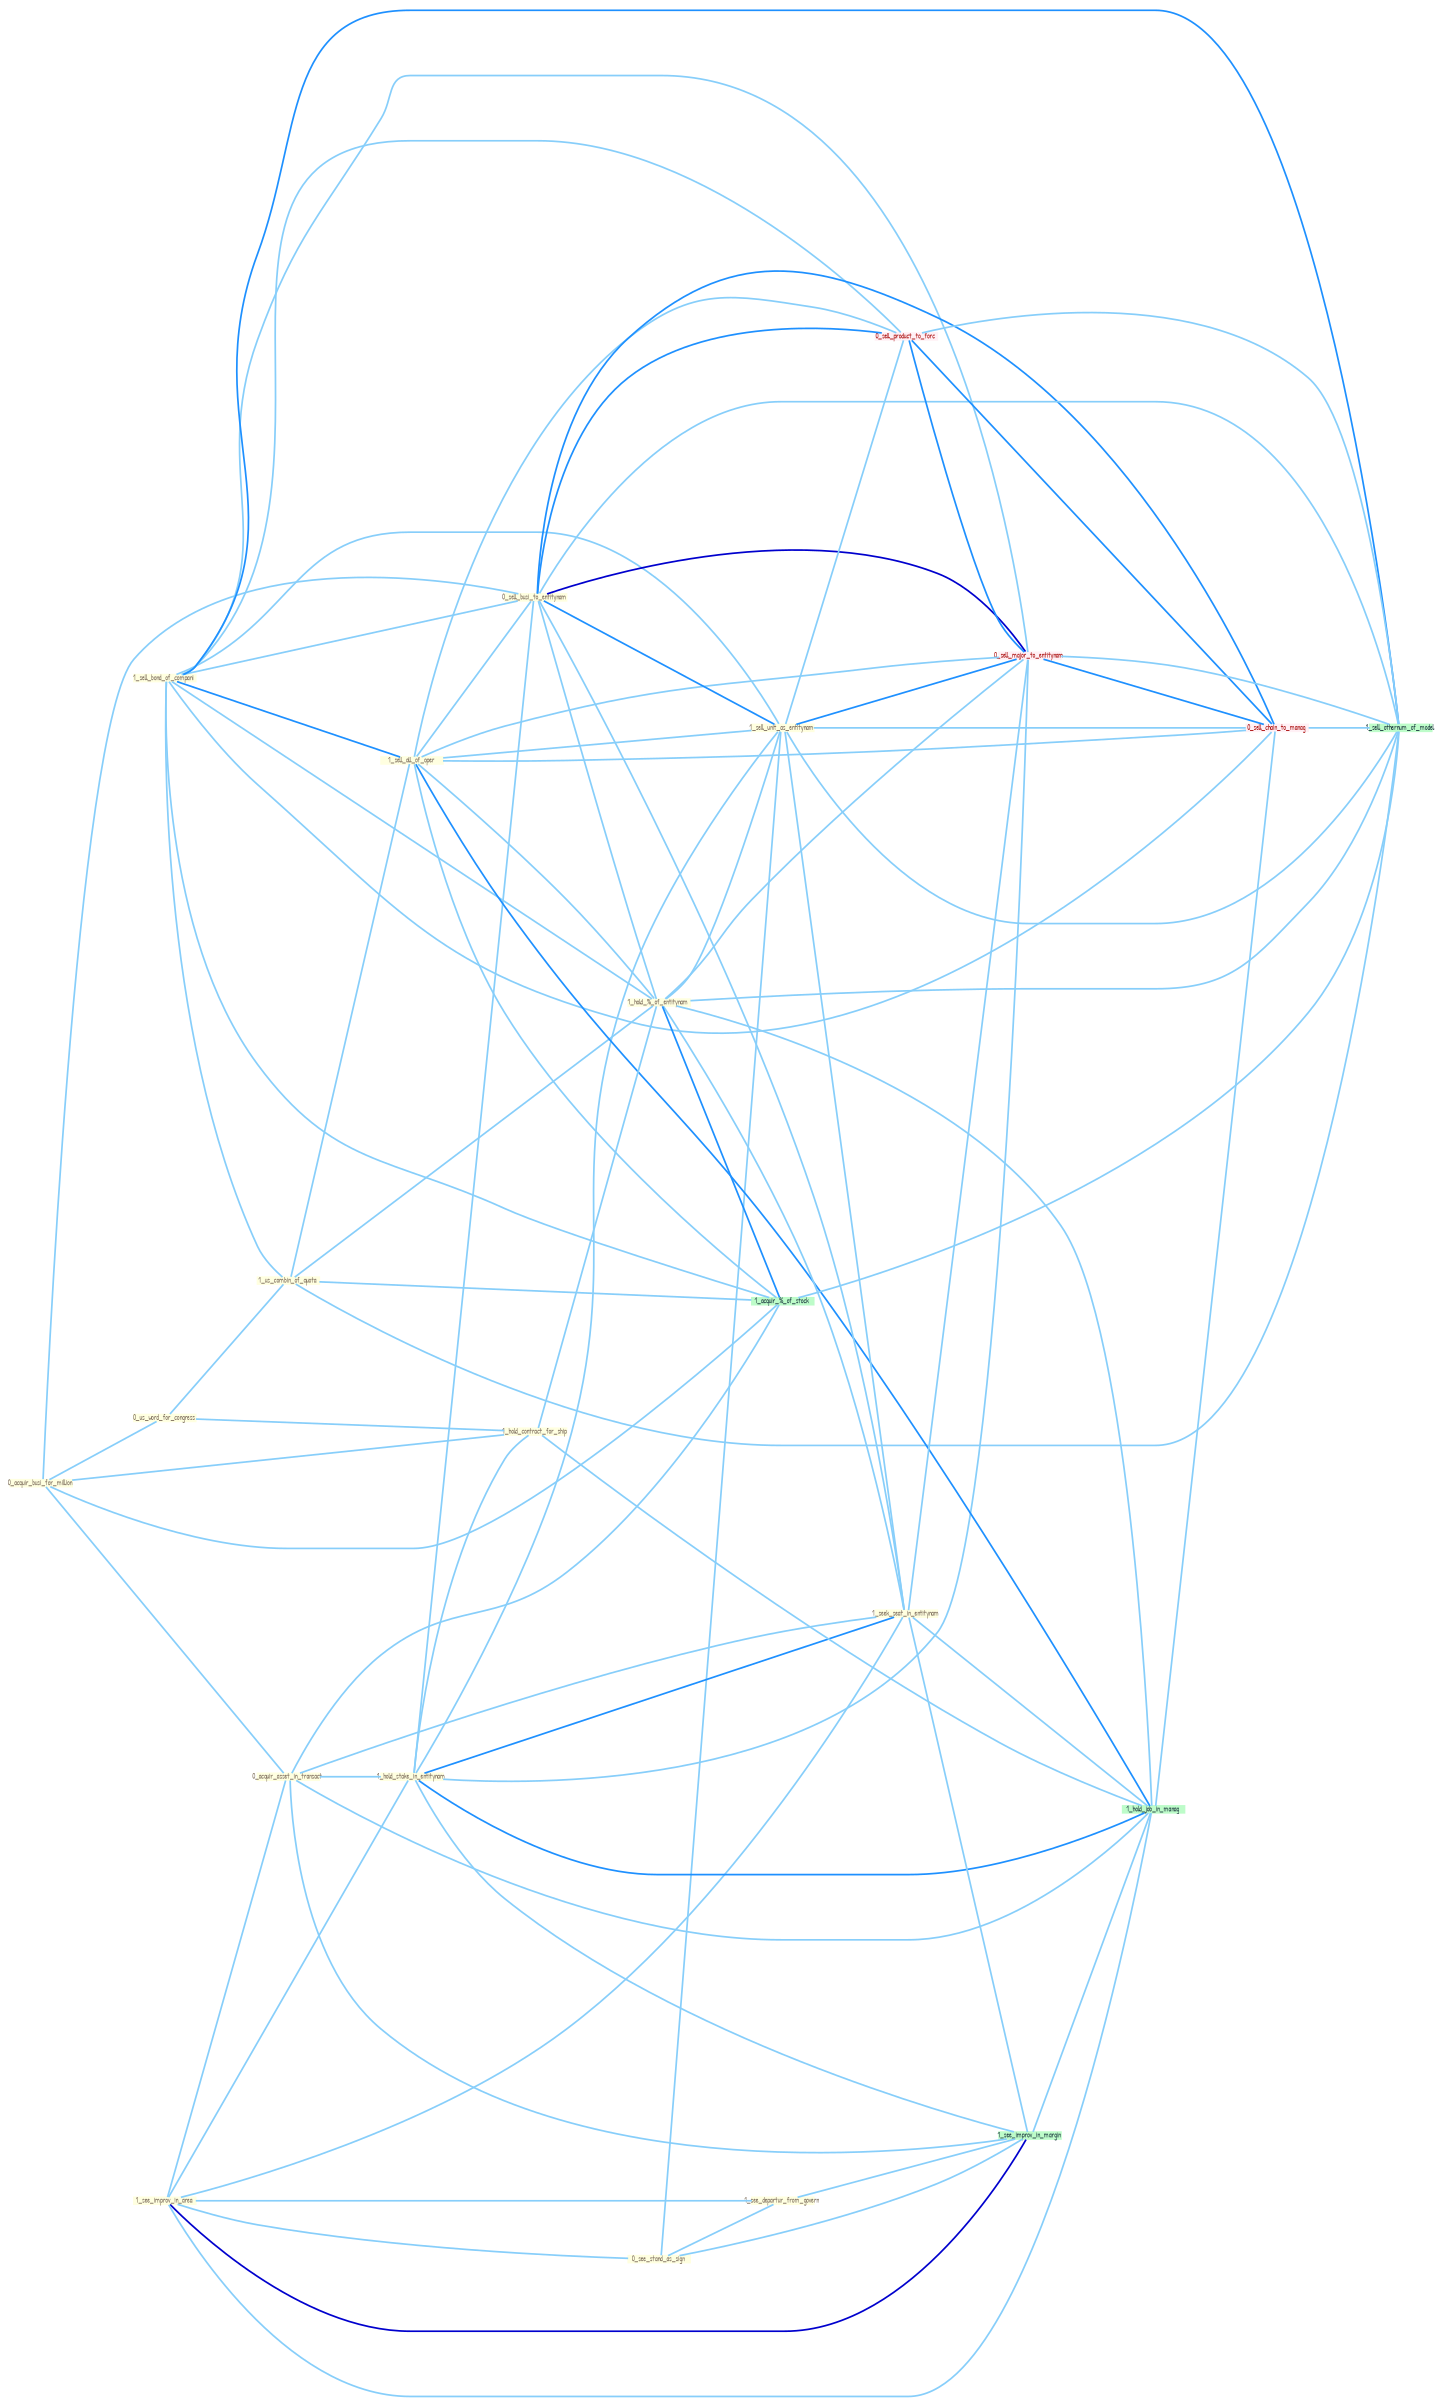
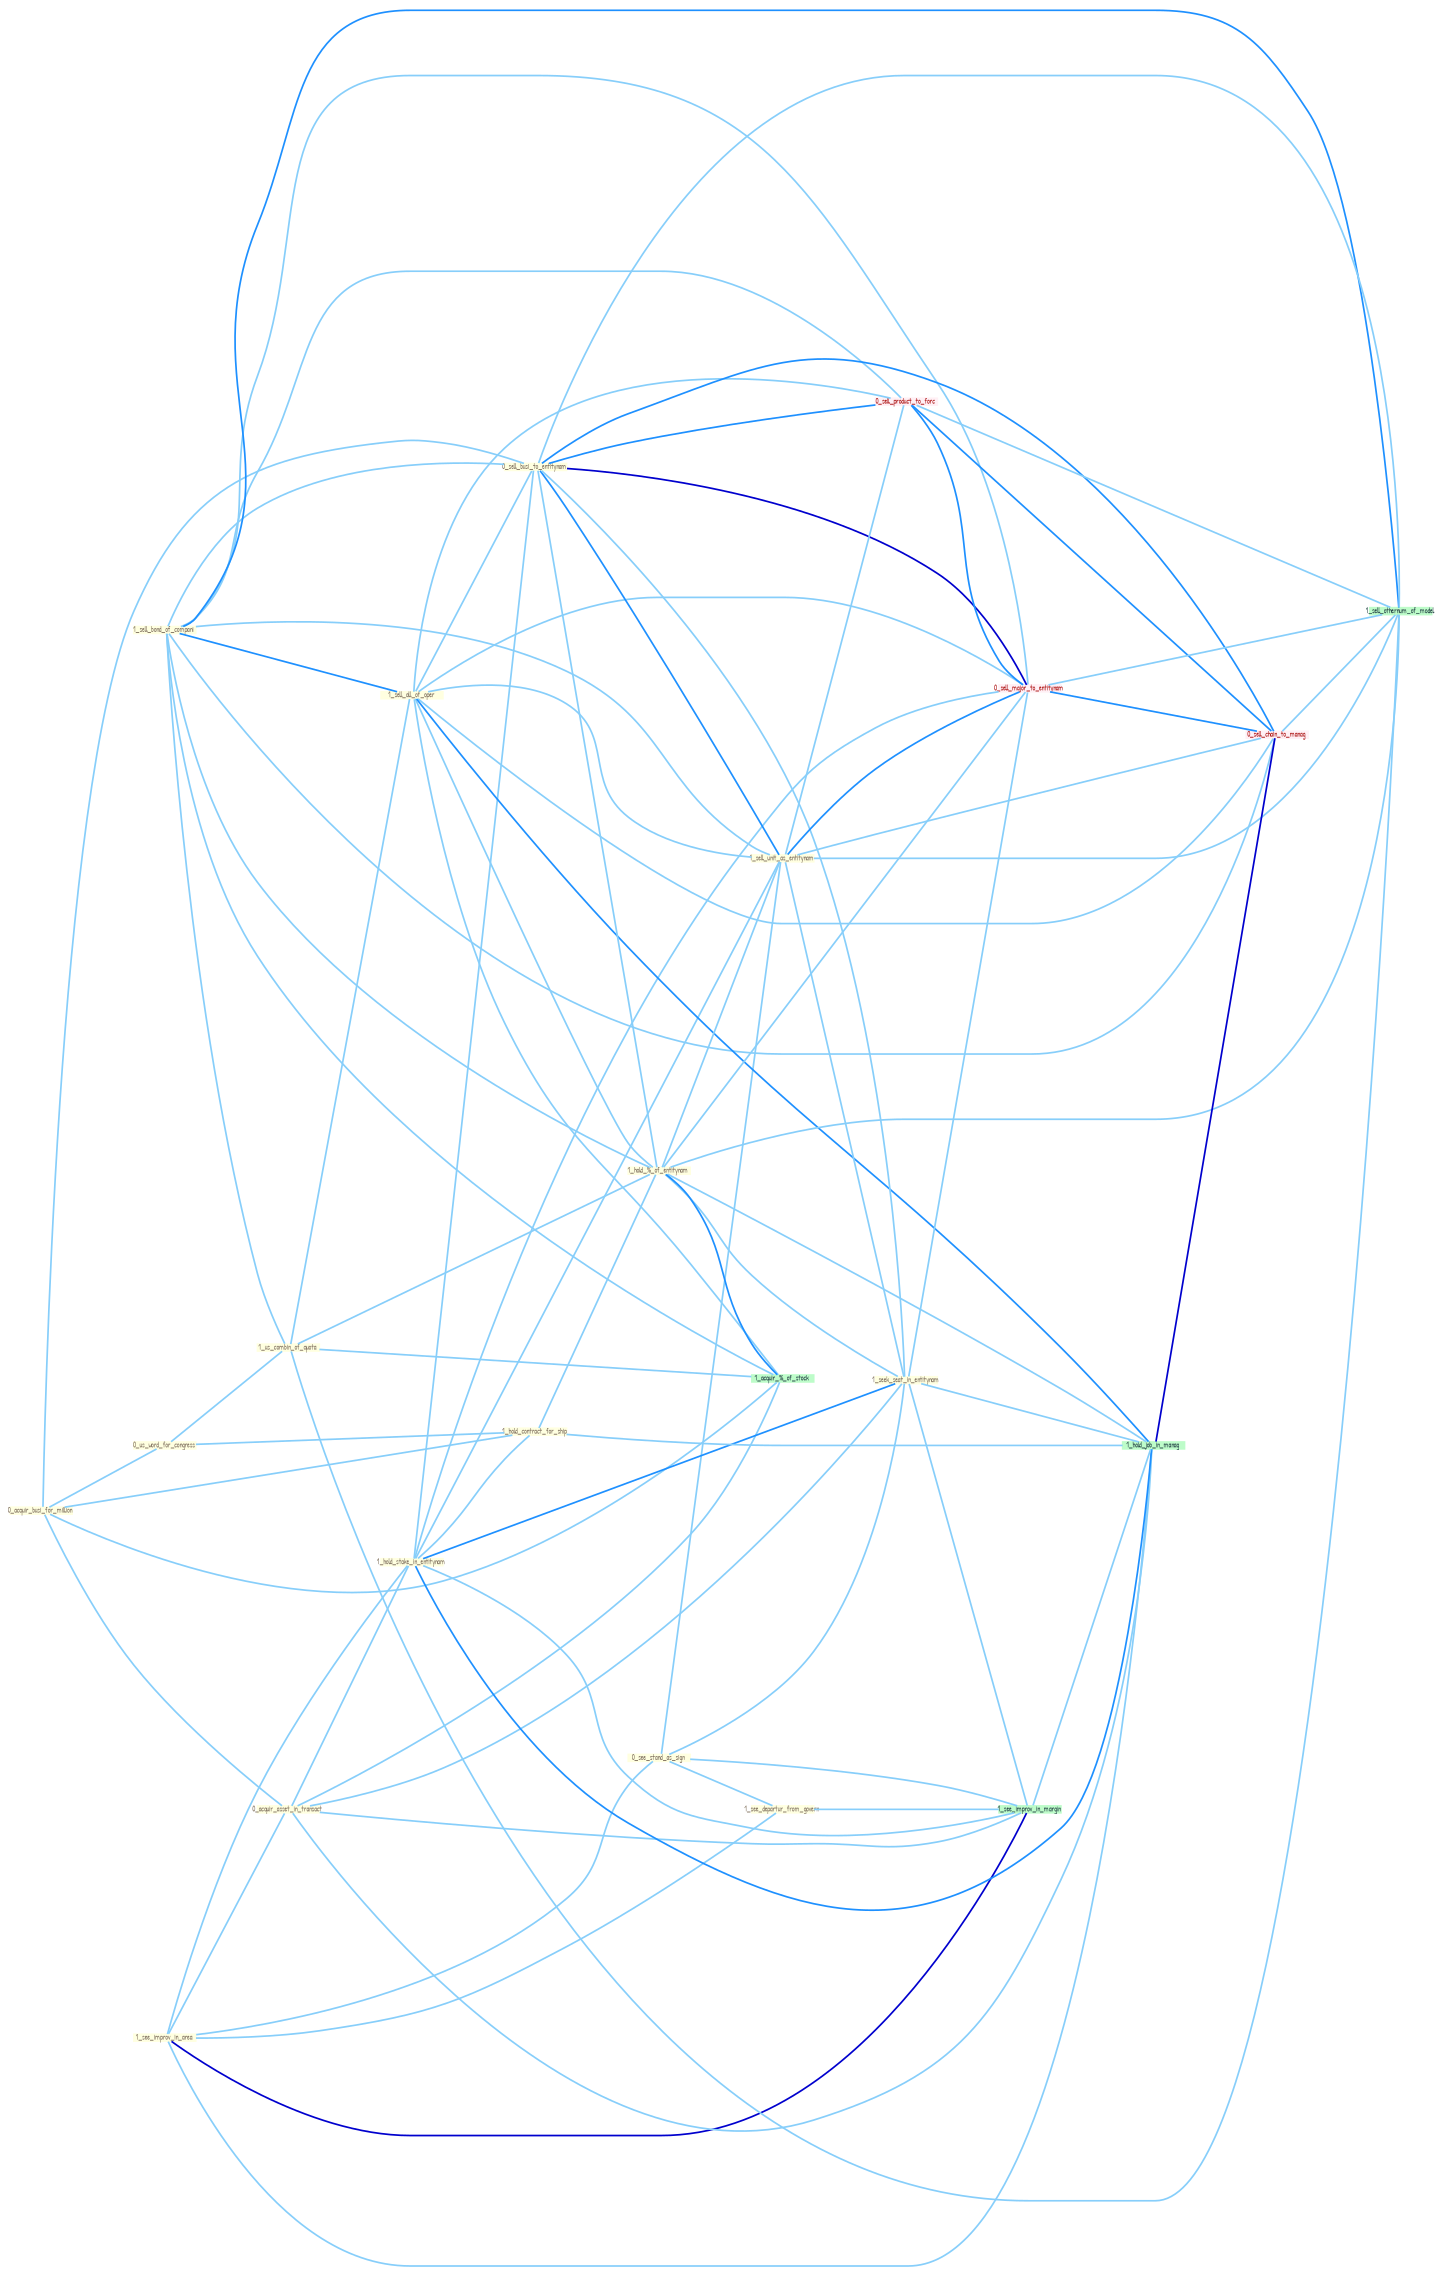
  graph {
    fontname="Patrick Hand"
    rankdir=LR
    node [color="#ffffe0" fixedsize=true fontcolor="#8b7d6b" fontname="Patrick Hand" fontsize=4 shape=polygon style=filled]
    edge [color="#87cefa" fontname="Patrick Hand" w=1]
    "1_see_improv_in_area " [height=.06 width=.5]
    "0_acquir_busi_for_million " [height=.06 width=.5]
    "0_acquir_asset_in_transact " [height=.06 width=.5]
    "0_see_stand_as_sign " [height=.06 width=.5]
    "1_sell_bond_of_compani " [height=.06 width=.5]
    "1_hold_stake_in_entitynam " [height=.06 width=.5]
    "0_us_word_for_congress " [height=.06 width=.5]
    "1_see_departur_from_govern " [height=.06 width=.5]
    "1_us_combin_of_quota " [height=.06 width=.5]
    "1_sell_all_of_oper " [height=.06 width=.5]
    "1_hold_contract_for_ship " [height=.06 width=.5]
    "0_sell_busi_to_entitynam " [height=.06 width=.5]
    "1_hold_%_of_entitynam " [height=.06 width=.5]
    "1_sell_unit_as_entitynam " [height=.06 width=.5]
    "1_seek_seat_in_entitynam " [height=.06 width=.5]
    "0_sell_product_to_forc " [color="#fff0f5" fontcolor="#b22222" height=.06 width=.5]
    "0_sell_major_to_entitynam " [color="#fff0f5" fontcolor="#b22222" height=.06 width=.5]
    "0_sell_chain_to_manag " [color="#fff0f5" fontcolor="#b22222" height=.06 width=.5]
    "1_see_improv_in_margin " [color="#BDFCC9" fontcolor="#2f4f4f" height=.06 width=.5]
    "1_hold_job_in_manag " [color="#BDFCC9" fontcolor="#2f4f4f" height=.06 width=.5]
    "1_acquir_%_of_stock " [color="#BDFCC9" fontcolor="#2f4f4f" height=.06 width=.5]
    "1_sell_othernum_of_model " [color="#BDFCC9" fontcolor="#2f4f4f" height=.06 width=.5]
    subgraph sub_1 {
      "1_see_improv_in_area "
      "0_acquir_busi_for_million "
      "0_acquir_asset_in_transact "
      "0_see_stand_as_sign "
      "1_sell_bond_of_compani "
      "1_hold_stake_in_entitynam "
      "0_us_word_for_congress "
      "1_see_departur_from_govern "
      "1_us_combin_of_quota "
      "1_sell_all_of_oper "
      "1_hold_contract_for_ship "
      "0_sell_busi_to_entitynam "
      "1_hold_%_of_entitynam "
      "1_sell_unit_as_entitynam "
      "1_seek_seat_in_entitynam "
    }
    subgraph sub_2 {
      "0_sell_product_to_forc "
      "0_sell_major_to_entitynam "
      "0_sell_chain_to_manag "
    }
    "1_see_improv_in_area " -- "0_acquir_asset_in_transact "
    "1_see_improv_in_area " -- "0_see_stand_as_sign "
    "1_see_improv_in_area " -- "1_hold_stake_in_entitynam "
    "1_see_improv_in_area " -- "1_see_departur_from_govern "
-   "1_see_improv_in_area " -- "1_seek_seat_in_entitynam "
+   "0_see_stand_as_sign " -- "1_seek_seat_in_entitynam "
    "1_see_improv_in_area " -- "1_see_improv_in_margin " [color="#0000cd" w=3]
    "1_see_improv_in_area " -- "1_hold_job_in_manag "
    "0_acquir_busi_for_million " -- "0_acquir_asset_in_transact "
    "0_acquir_busi_for_million " -- "0_us_word_for_congress "
    "0_acquir_busi_for_million " -- "1_hold_contract_for_ship "
    "0_acquir_busi_for_million " -- "0_sell_busi_to_entitynam "
    "0_acquir_busi_for_million " -- "1_acquir_%_of_stock "
    "0_acquir_asset_in_transact " -- "1_hold_stake_in_entitynam "
    "0_acquir_asset_in_transact " -- "1_seek_seat_in_entitynam "
    "0_acquir_asset_in_transact " -- "1_see_improv_in_margin "
    "0_acquir_asset_in_transact " -- "1_hold_job_in_manag "
    "0_acquir_asset_in_transact " -- "1_acquir_%_of_stock "
    "0_see_stand_as_sign " -- "1_see_departur_from_govern "
    "0_see_stand_as_sign " -- "1_sell_unit_as_entitynam "
    "0_see_stand_as_sign " -- "1_see_improv_in_margin "
    "1_sell_bond_of_compani " -- "1_us_combin_of_quota "
    "1_sell_bond_of_compani " -- "1_sell_all_of_oper " [color="#1e90ff" w=2]
    "1_sell_bond_of_compani " -- "0_sell_busi_to_entitynam "
    "1_sell_bond_of_compani " -- "1_hold_%_of_entitynam "
    "1_sell_bond_of_compani " -- "1_sell_unit_as_entitynam "
    "1_sell_bond_of_compani " -- "0_sell_product_to_forc "
    "1_sell_bond_of_compani " -- "0_sell_major_to_entitynam "
    "1_sell_bond_of_compani " -- "0_sell_chain_to_manag "
    "1_sell_bond_of_compani " -- "1_acquir_%_of_stock "
    "1_sell_bond_of_compani " -- "1_sell_othernum_of_model " [color="#1e90ff" w=2]
    "1_hold_stake_in_entitynam " -- "1_hold_contract_for_ship "
    "1_hold_stake_in_entitynam " -- "0_sell_busi_to_entitynam "
    "1_hold_stake_in_entitynam " -- "1_sell_unit_as_entitynam "
    "1_hold_stake_in_entitynam " -- "1_seek_seat_in_entitynam " [color="#1e90ff" w=2]
    "1_hold_stake_in_entitynam " -- "0_sell_major_to_entitynam "
    "1_hold_stake_in_entitynam " -- "1_see_improv_in_margin "
    "1_hold_stake_in_entitynam " -- "1_hold_job_in_manag " [color="#1e90ff" w=2]
    "0_us_word_for_congress " -- "1_us_combin_of_quota "
    "0_us_word_for_congress " -- "1_hold_contract_for_ship "
    "1_see_departur_from_govern " -- "1_see_improv_in_margin "
    "1_us_combin_of_quota " -- "1_sell_all_of_oper "
    "1_us_combin_of_quota " -- "1_hold_%_of_entitynam "
    "1_us_combin_of_quota " -- "1_acquir_%_of_stock "
    "1_us_combin_of_quota " -- "1_sell_othernum_of_model "
    "1_sell_all_of_oper " -- "0_sell_busi_to_entitynam "
    "1_sell_all_of_oper " -- "1_hold_%_of_entitynam "
    "1_sell_all_of_oper " -- "1_sell_unit_as_entitynam "
    "1_sell_all_of_oper " -- "0_sell_product_to_forc "
    "1_sell_all_of_oper " -- "0_sell_major_to_entitynam "
    "1_sell_all_of_oper " -- "0_sell_chain_to_manag "
    "1_sell_all_of_oper " -- "1_hold_job_in_manag " [color="#1e90ff" w=2]
    "1_sell_all_of_oper " -- "1_acquir_%_of_stock "
    "1_hold_contract_for_ship " -- "1_hold_%_of_entitynam "
    "1_hold_contract_for_ship " -- "1_hold_job_in_manag "
    "0_sell_busi_to_entitynam " -- "1_hold_%_of_entitynam "
    "0_sell_busi_to_entitynam " -- "1_sell_unit_as_entitynam " [color="#1e90ff" w=2]
    "0_sell_busi_to_entitynam " -- "1_seek_seat_in_entitynam "
    "0_sell_busi_to_entitynam " -- "0_sell_product_to_forc " [color="#1e90ff" w=2]
    "0_sell_busi_to_entitynam " -- "0_sell_major_to_entitynam " [color="#0000cd" w=3]
    "0_sell_busi_to_entitynam " -- "0_sell_chain_to_manag " [color="#1e90ff" w=2]
    "0_sell_busi_to_entitynam " -- "1_sell_othernum_of_model "
    "1_hold_%_of_entitynam " -- "1_sell_unit_as_entitynam "
    "1_hold_%_of_entitynam " -- "1_seek_seat_in_entitynam "
    "1_hold_%_of_entitynam " -- "0_sell_major_to_entitynam "
    "1_hold_%_of_entitynam " -- "1_hold_job_in_manag "
    "1_hold_%_of_entitynam " -- "1_acquir_%_of_stock " [color="#1e90ff" w=2]
    "1_hold_%_of_entitynam " -- "1_sell_othernum_of_model "
    "1_sell_unit_as_entitynam " -- "1_seek_seat_in_entitynam "
    "1_sell_unit_as_entitynam " -- "0_sell_product_to_forc "
    "1_sell_unit_as_entitynam " -- "0_sell_major_to_entitynam " [color="#1e90ff" w=2]
    "1_sell_unit_as_entitynam " -- "0_sell_chain_to_manag "
    "1_sell_unit_as_entitynam " -- "1_sell_othernum_of_model "
    "1_seek_seat_in_entitynam " -- "0_sell_major_to_entitynam "
    "1_seek_seat_in_entitynam " -- "1_see_improv_in_margin "
    "1_seek_seat_in_entitynam " -- "1_hold_job_in_manag "
    "0_sell_product_to_forc " -- "0_sell_major_to_entitynam " [color="#1e90ff" w=2]
    "0_sell_product_to_forc " -- "0_sell_chain_to_manag " [color="#1e90ff" w=2]
    "0_sell_product_to_forc " -- "1_sell_othernum_of_model "
    "0_sell_major_to_entitynam " -- "0_sell_chain_to_manag " [color="#1e90ff" w=2]
    "0_sell_major_to_entitynam " -- "1_sell_othernum_of_model "
    "0_sell_chain_to_manag " -- "1_sell_othernum_of_model "
    "1_see_improv_in_margin " -- "1_hold_job_in_manag "
-   "1_hold_job_in_manag " -- "0_sell_chain_to_manag "
-   "1_acquir_%_of_stock " -- "1_sell_othernum_of_model "
+   "1_hold_job_in_manag " -- "0_sell_chain_to_manag " [color="#0000cd"]
  }
